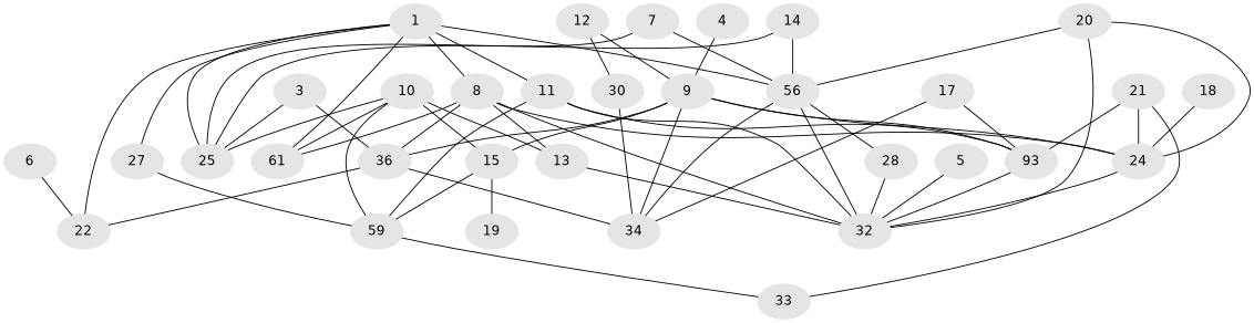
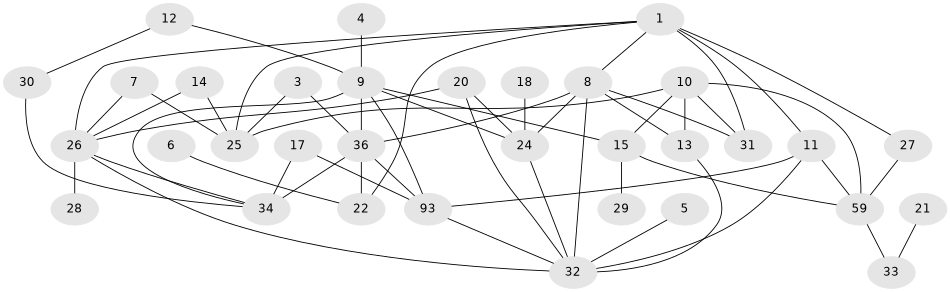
  graph {
    fontname="DejaVu Sans"
    node [color=gray90 fontname="DejaVu Sans" style=filled]
    edge [fontname="DejaVu Sans" weight=1.0]
    1
    8
    22
    25
-   26 [label=56]
+   26
    27
-   31 [label=61]
+   31
    11
    13
    n10 [label=36]
    32
    24
    10
    15
    n15 [label=59]
    34
    28
    n18 [label=93]
    17
    3
    4
    9
    5
    6
    7
-   19
+   19 [label=29]
    33
    12
    30
    14
    18
    20
    21
    1 -- 8
    1 -- 22
    1 -- 25
    1 -- 26
    1 -- 27
    1 -- 31
    1 -- 11 [weight=2.0]
    8 -- 31
    8 -- 13
    8 -- n10
    8 -- 32 [weight=2.0]
    8 -- 24
    26 -- 32
    26 -- 34
    26 -- 28
    27 -- n15 [weight=2.0]
    11 -- 32
    11 -- n15
    11 -- n18
    13 -- 32
    n10 -- 22
    n10 -- 34 [weight=2.0]
-   21 -- n18
+   n10 -- n18
    24 -- 32
    10 -- 25
    10 -- 31
    10 -- 13
    10 -- 15
    10 -- n15
    15 -- n15
    15 -- 19
    n15 -- 33
-   28 -- 32
    n18 -- 32
    17 -- 34
    17 -- n18
    3 -- 25
    3 -- n10
    4 -- 9
    9 -- n10
    9 -- 24
    9 -- 15
    9 -- 34
    9 -- n18
    5 -- 32
    6 -- 22
    7 -- 25
    7 -- 26
    12 -- 9
    12 -- 30
    30 -- 34
    14 -- 25
    14 -- 26
    18 -- 24
    20 -- 26
    20 -- 32
    20 -- 24
-   21 -- 24
    21 -- 33
  }
